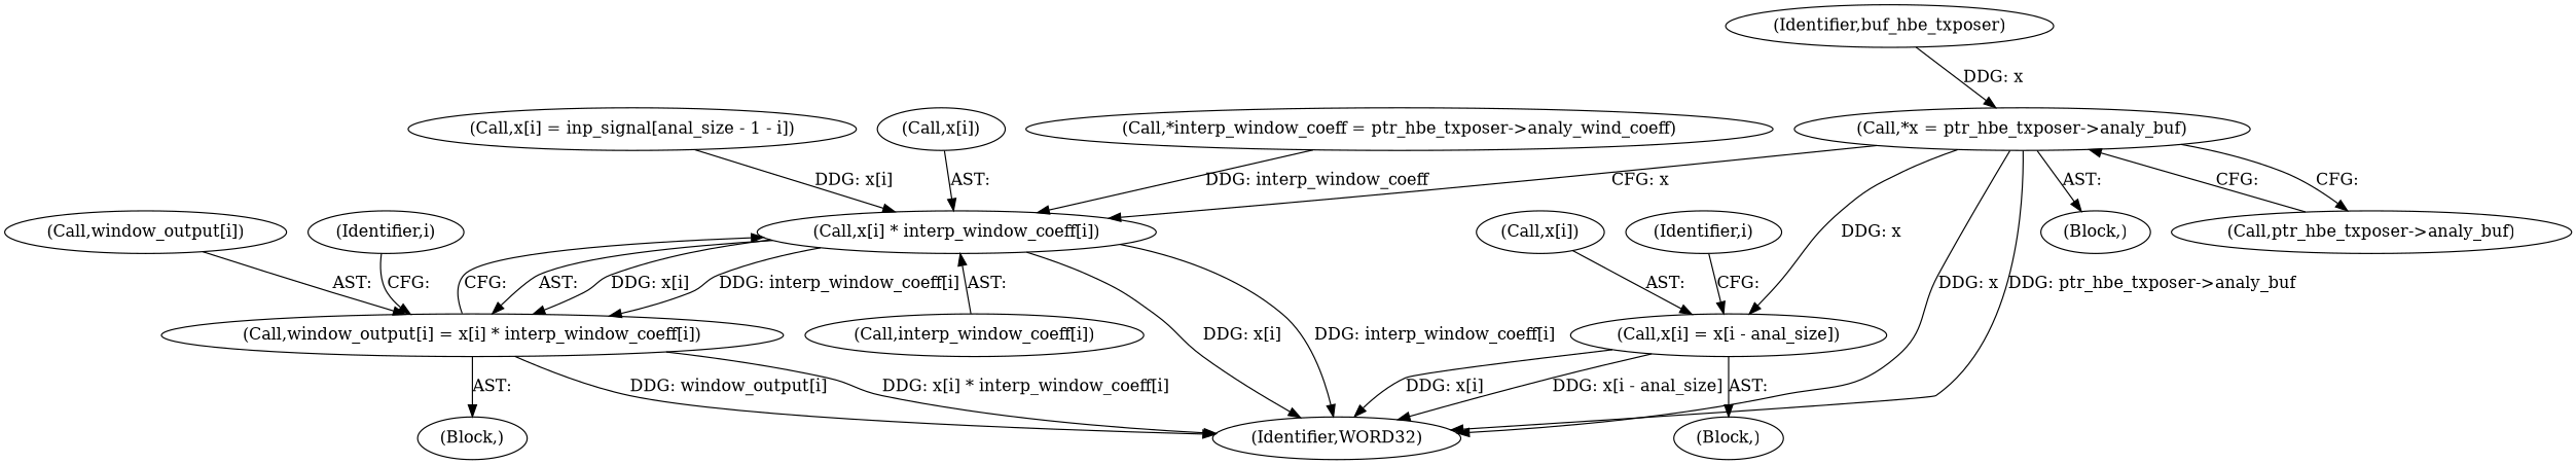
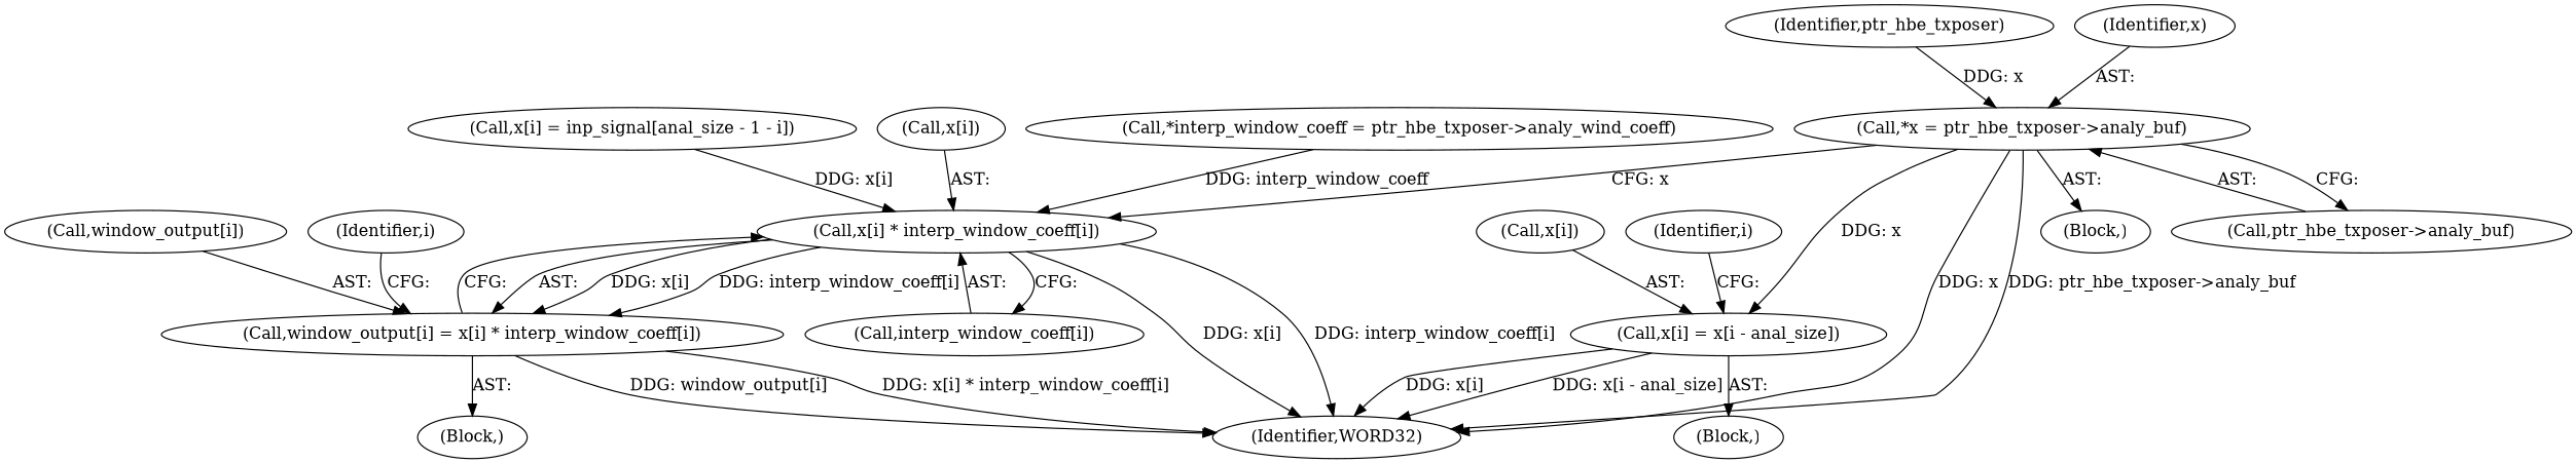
  digraph {
    n1 [label="(Call,x[i] = x[i - anal_size])"]
    n2 [label="(Identifier,WORD32)"]
    n3 [label="(Block,)"]
    n4 [label="(Call,x[i] * interp_window_coeff[i])"]
    n5 [label="(Call,window_output[i] = x[i] * interp_window_coeff[i])"]
    n6 [label="(Call,interp_window_coeff[i])"]
    n7 [label="(Call,*x = ptr_hbe_txposer->analy_buf)"]
    n8 [label="(Block,)"]
    n9 [label="(Call,ptr_hbe_txposer->analy_buf)"]
    n10 [label="(Block,)"]
-   n11 [label="(Identifier,buf_hbe_txposer)"]
+   n11 [label="(Identifier,ptr_hbe_txposer)"]
    n12 [label="(Call,window_output[i])"]
    n13 [label="(Identifier,i)"]
    n14 [label="(Call,x[i] = inp_signal[anal_size - 1 - i])"]
    n15 [label="(Call,x[i])"]
    n16 [label="(Call,x[i])"]
+   n17 [label="(Identifier,x)"]
    n18 [label="(Identifier,i)"]
    n19 [label="(Call,*interp_window_coeff = ptr_hbe_txposer->analy_wind_coeff)"]
    n1 -> n2 [label="DDG: x[i]"]
    n1 -> n2 [label="DDG: x[i - anal_size]"]
    n1 -> n3 [label="AST: "]
    n4 -> n2 [label="DDG: x[i]"]
    n4 -> n2 [label="DDG: interp_window_coeff[i]"]
    n4 -> n5 [label="AST: "]
    n4 -> n5 [label="DDG: x[i]"]
    n4 -> n5 [label="DDG: interp_window_coeff[i]"]
+   n4 -> n6 [label="CFG: "]
    n5 -> n2 [label="DDG: window_output[i]"]
    n5 -> n2 [label="DDG: x[i] * interp_window_coeff[i]"]
    n5 -> n4 [label="CFG: "]
    n5 -> n10 [label="AST: "]
    n6 -> n4 [label="AST: "]
    n7 -> n1 [label="DDG: x"]
    n7 -> n2 [label="DDG: ptr_hbe_txposer->analy_buf"]
    n7 -> n2 [label="DDG: x"]
    n7 -> n4 [label="CFG: x"]
    n7 -> n8 [label="AST: "]
    n7 -> n9 [label="CFG: "]
-   n9 -> n7 [label="CFG: "]
+   n9 -> n7 [label="AST: "]
    n11 -> n7 [label="DDG: x"]
    n12 -> n5 [label="AST: "]
    n13 -> n1 [label="CFG: "]
    n14 -> n4 [label="DDG: x[i]"]
    n15 -> n4 [label="AST: "]
    n16 -> n1 [label="AST: "]
+   n17 -> n7 [label="AST: "]
    n18 -> n5 [label="CFG: "]
    n19 -> n4 [label="DDG: interp_window_coeff"]
  }
